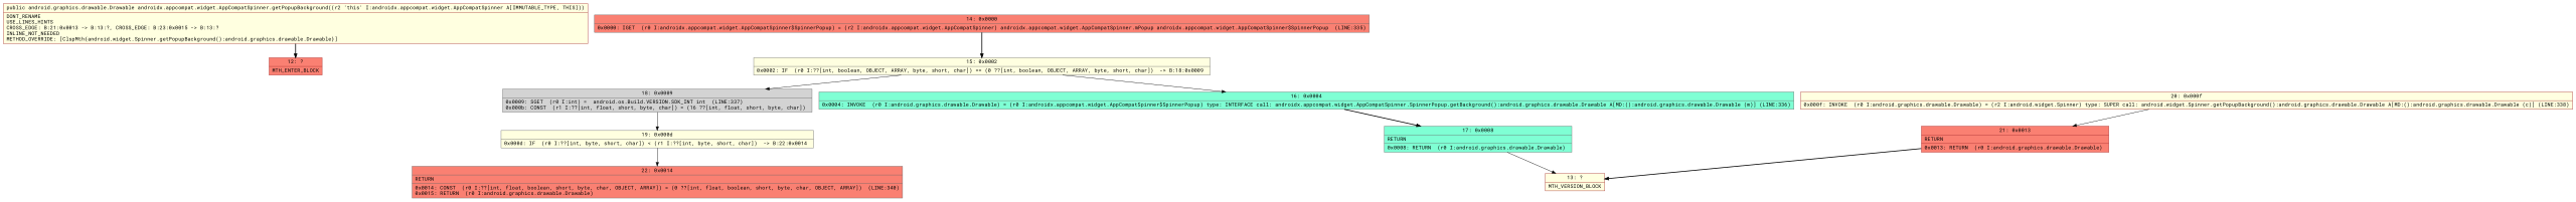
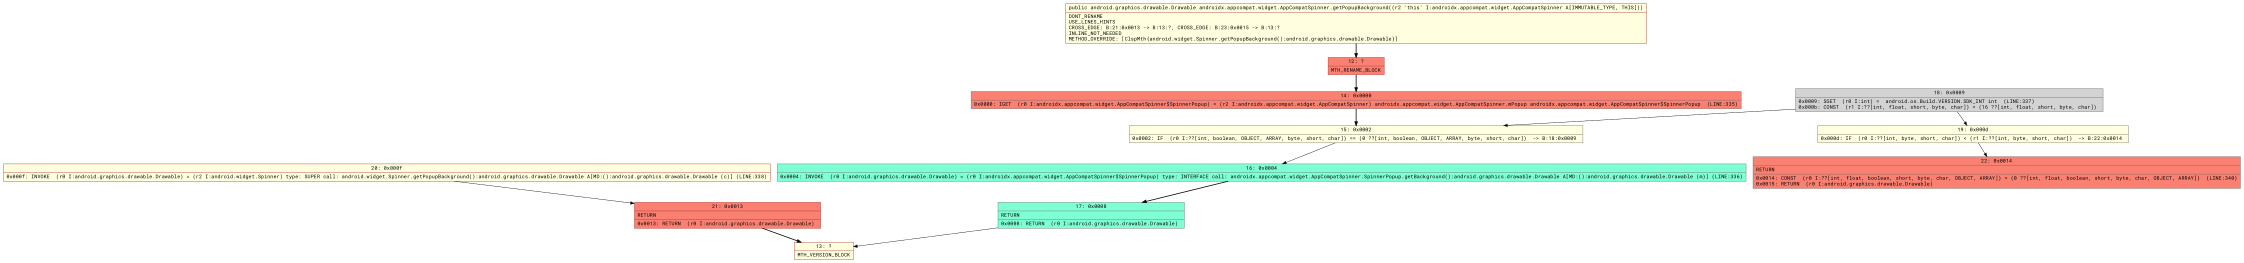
  digraph {
    fontname="Roboto Mono"
    node [color=gray40 fillcolor=lightyellow fontname="Roboto Mono" shape=record style=filled]
    edge [fontname="Roboto Mono" style=solid]
-   n1 [color=brown fillcolor=salmon label="{12\:\ ?|MTH_ENTER_BLOCK\l}"]
+   n1 [color=brown fillcolor=salmon label="{12\:\ ?|MTH_RENAME_BLOCK\l}"]
    n2 [fillcolor=salmon label="{14\:\ 0x0000|0x0000: IGET  (r0 I:androidx.appcompat.widget.AppCompatSpinner$SpinnerPopup) = (r2 I:androidx.appcompat.widget.AppCompatSpinner) androidx.appcompat.widget.AppCompatSpinner.mPopup androidx.appcompat.widget.AppCompatSpinner$SpinnerPopup  (LINE:335)\l}"]
    n3 [label="{15\:\ 0x0002|0x0002: IF  (r0 I:??[int, boolean, OBJECT, ARRAY, byte, short, char]) == (0 ??[int, boolean, OBJECT, ARRAY, byte, short, char])  \-\> B:18:0x0009 \l}"]
    n4 [fillcolor=aquamarine label="{16\:\ 0x0004|0x0004: INVOKE  (r0 I:android.graphics.drawable.Drawable) = (r0 I:androidx.appcompat.widget.AppCompatSpinner$SpinnerPopup) type: INTERFACE call: androidx.appcompat.widget.AppCompatSpinner.SpinnerPopup.getBackground():android.graphics.drawable.Drawable A[MD:():android.graphics.drawable.Drawable (m)] (LINE:336)\l}"]
    n5 [fillcolor=lightgrey label="{18\:\ 0x0009|0x0009: SGET  (r0 I:int) =  android.os.Build.VERSION.SDK_INT int  (LINE:337)\l0x000b: CONST  (r1 I:??[int, float, short, byte, char]) = (16 ??[int, float, short, byte, char]) \l}"]
    n6 [fillcolor=aquamarine label="{17\:\ 0x0008|RETURN\l|0x0008: RETURN  (r0 I:android.graphics.drawable.Drawable) \l}"]
    n7 [label="{19\:\ 0x000d|0x000d: IF  (r0 I:??[int, byte, short, char]) \< (r1 I:??[int, byte, short, char])  \-\> B:22:0x0014 \l}"]
    n8 [color=brown label="{13\:\ ?|MTH_VERSION_BLOCK\l}"]
    n9 [fillcolor=salmon label="{22\:\ 0x0014|RETURN\l|0x0014: CONST  (r0 I:??[int, float, boolean, short, byte, char, OBJECT, ARRAY]) = (0 ??[int, float, boolean, short, byte, char, OBJECT, ARRAY])  (LINE:340)\l0x0015: RETURN  (r0 I:android.graphics.drawable.Drawable) \l}"]
    n10 [color=brown label="{20\:\ 0x000f|0x000f: INVOKE  (r0 I:android.graphics.drawable.Drawable) = (r2 I:android.widget.Spinner) type: SUPER call: android.widget.Spinner.getPopupBackground():android.graphics.drawable.Drawable A[MD:():android.graphics.drawable.Drawable (c)] (LINE:338)\l}"]
    n11 [color=brown fillcolor=salmon label="{21\:\ 0x0013|RETURN\l|0x0013: RETURN  (r0 I:android.graphics.drawable.Drawable) \l}"]
    n12 [color=brown label="{public android.graphics.drawable.Drawable androidx.appcompat.widget.AppCompatSpinner.getPopupBackground((r2 'this' I:androidx.appcompat.widget.AppCompatSpinner A[IMMUTABLE_TYPE, THIS]))  | DONT_RENAME\lUSE_LINES_HINTS\lCROSS_EDGE: B:21:0x0013 \-\> B:13:?, CROSS_EDGE: B:23:0x0015 \-\> B:13:?\lINLINE_NOT_NEEDED\lMETHOD_OVERRIDE: [ClspMth\{android.widget.Spinner.getPopupBackground():android.graphics.drawable.Drawable\}]\l}"]
+   n1 -> n2 [style=bold]
    n2 -> n3 [style=bold]
    n3 -> n4
-   n3 -> n5
+   n5 -> n3
    n4 -> n6 [style=bold]
    n5 -> n7
    n6 -> n8
    n7 -> n9
    n10 -> n11
    n11 -> n8 [style=bold]
    n12 -> n1 [style=bold]
  }
